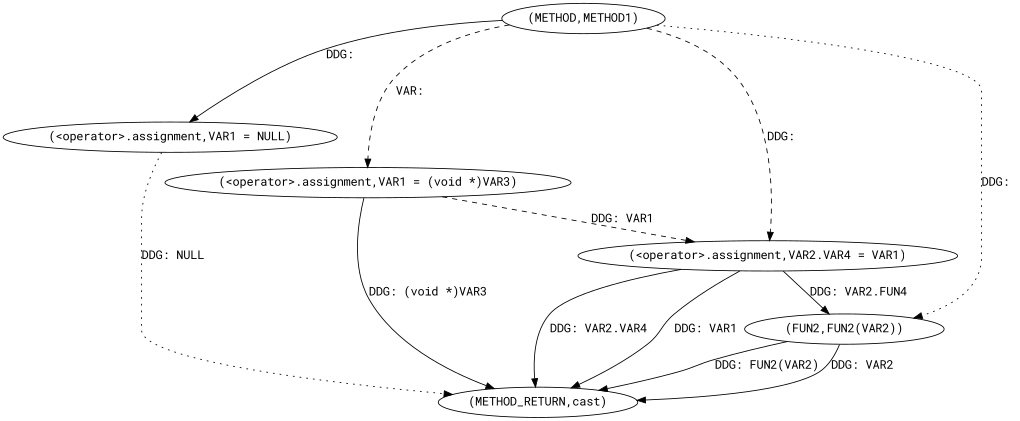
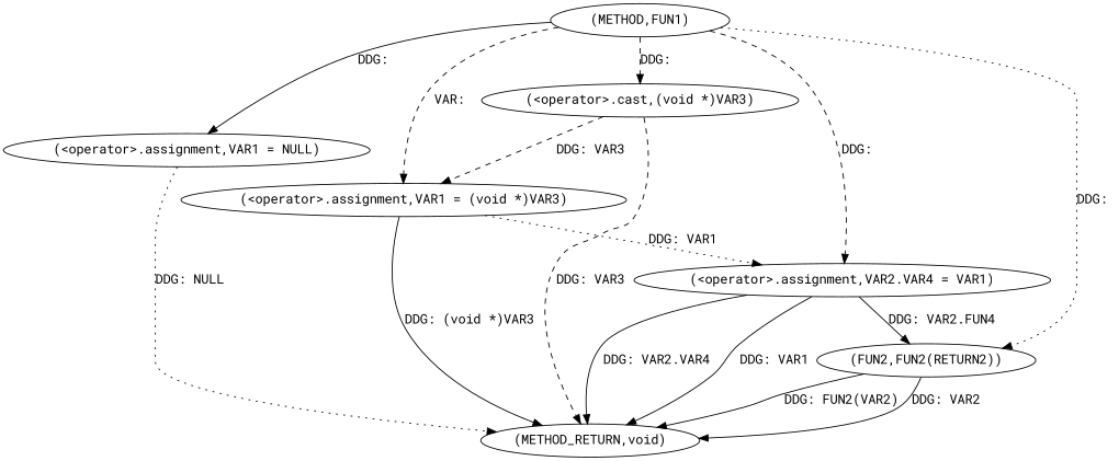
  digraph {
    fontname="Roboto Mono"
    node [fontname="Roboto Mono"]
    edge [fontname="Roboto Mono" style=solid]
-   n1 [label="(METHOD,METHOD1)"]
+   n1 [label="(METHOD,FUN1)"]
    n2 [label="(<operator>.assignment,VAR1 = NULL)"]
    n3 [label="(<operator>.assignment,VAR1 = (void *)VAR3)"]
+   n4 [label="(<operator>.cast,(void *)VAR3)"]
    n5 [label="(<operator>.assignment,VAR2.VAR4 = VAR1)"]
-   n6 [label="(FUN2,FUN2(VAR2))"]
-   n7 [label="(METHOD_RETURN,cast)"]
+   n6 [label="(FUN2,FUN2(RETURN2))"]
+   n7 [label="(METHOD_RETURN,void)"]
    n1 -> n2 [label="DDG: "]
    n1 -> n3 [label="VAR: " style=dashed]
+   n1 -> n4 [label="DDG: " style=dashed]
    n1 -> n5 [label="DDG: " style=dashed]
    n1 -> n6 [label="DDG: " style=dotted]
    n2 -> n7 [label="DDG: NULL" style=dotted]
-   n3 -> n5 [label="DDG: VAR1" style=dashed]
+   n3 -> n5 [label="DDG: VAR1" style=dotted]
    n3 -> n7 [label="DDG: (void *)VAR3"]
+   n4 -> n3 [label="DDG: VAR3" style=dashed]
+   n4 -> n7 [label="DDG: VAR3" style=dashed]
    n5 -> n6 [label="DDG: VAR2.FUN4"]
    n5 -> n7 [label="DDG: VAR2.VAR4"]
    n5 -> n7 [label="DDG: VAR1"]
    n6 -> n7 [label="DDG: FUN2(VAR2)"]
    n6 -> n7 [label="DDG: VAR2"]
  }
